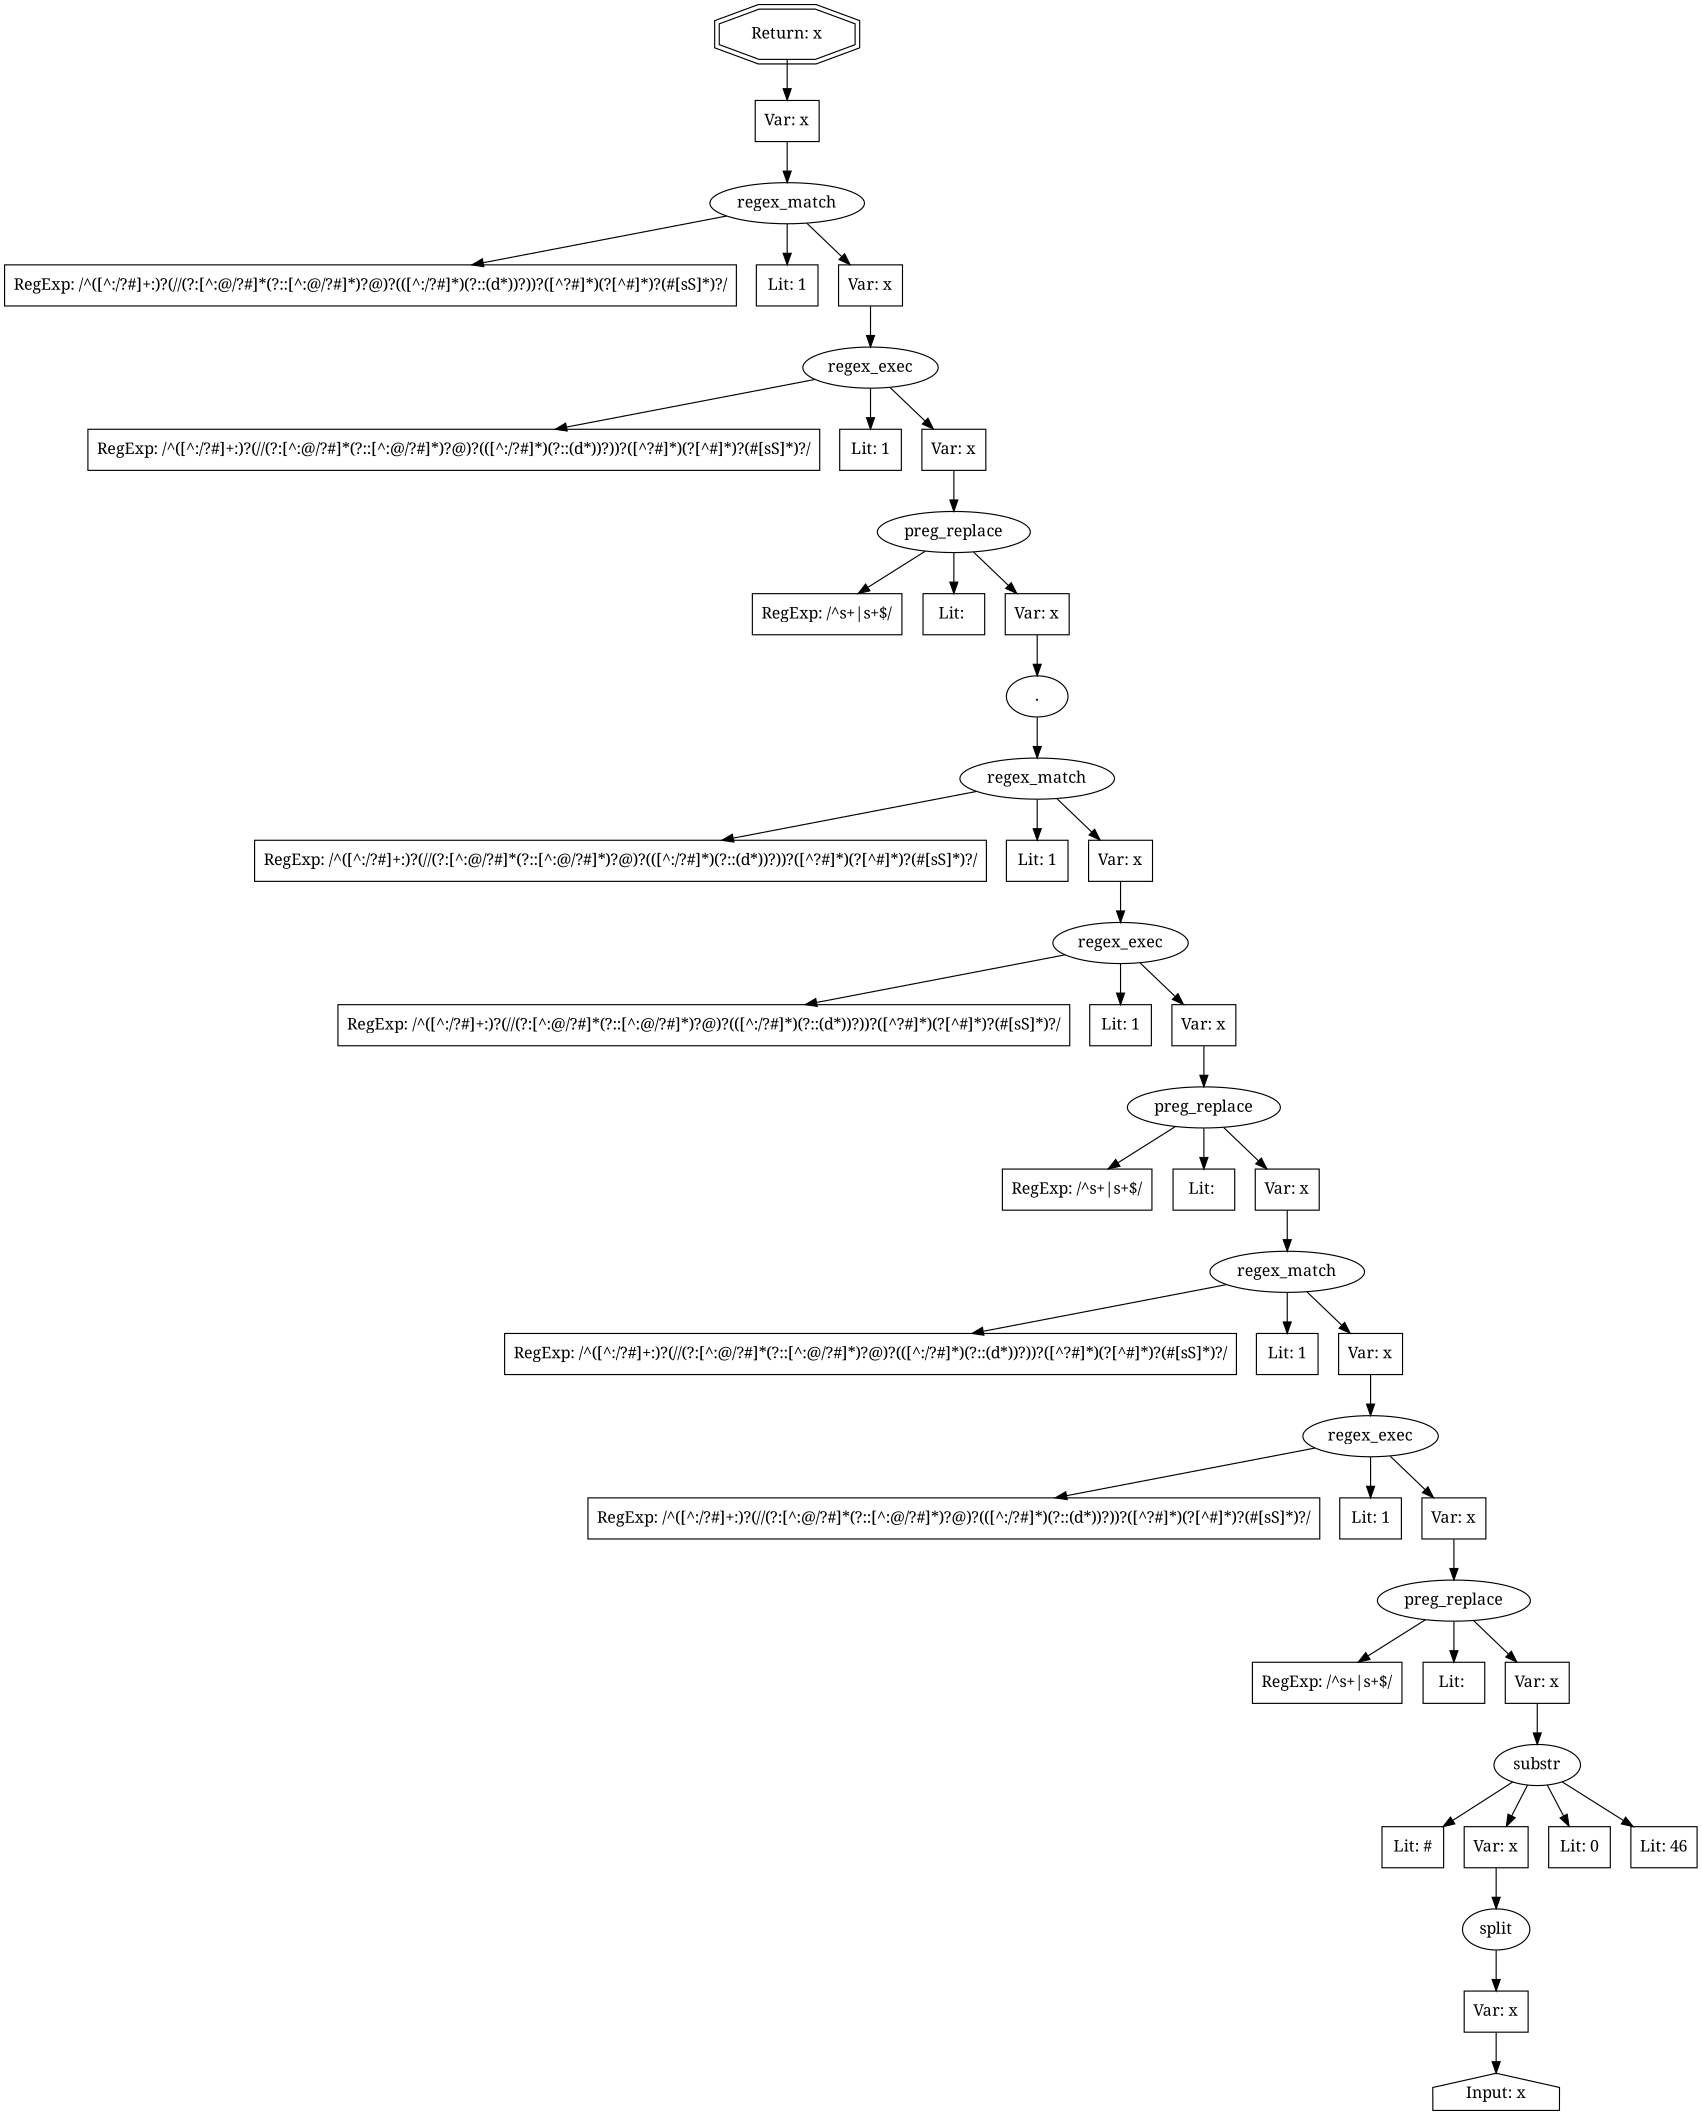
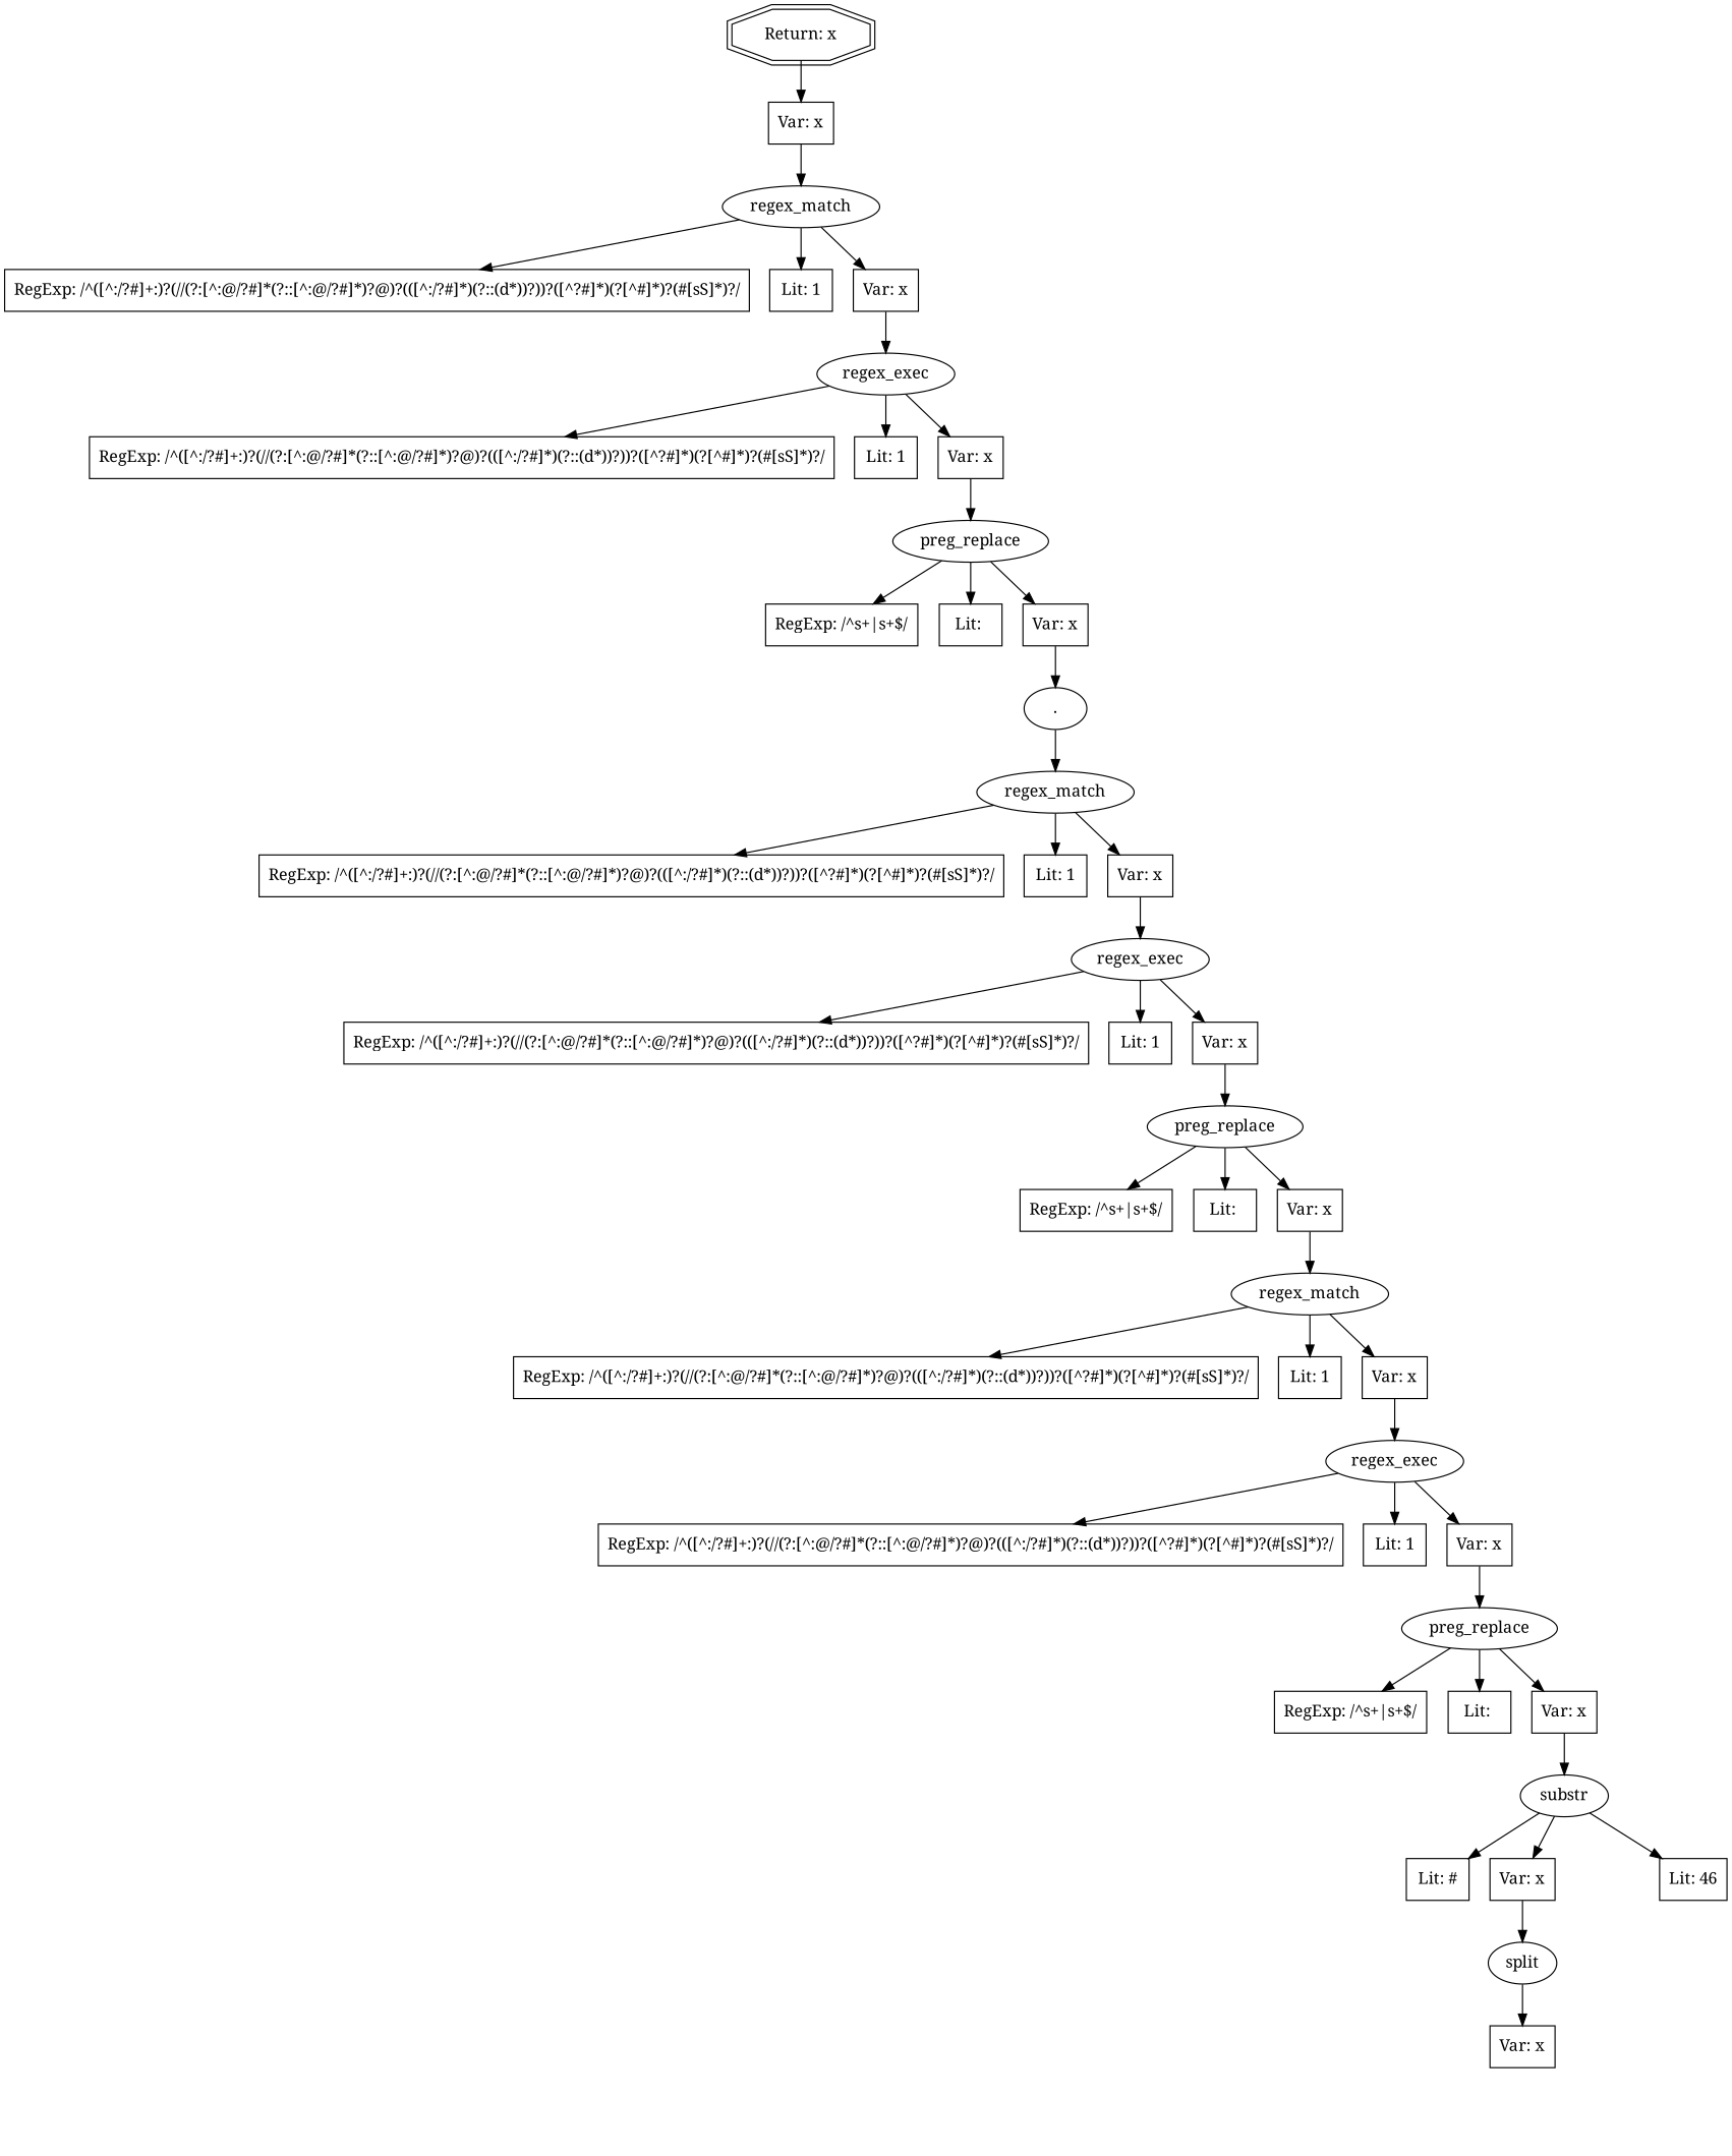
  digraph {
    fontname="Noto Serif"
    node [fontname="Noto Serif" shape=box]
    edge [fontname="Noto Serif"]
-   n1 [label="Input: x" shape=house]
    n2 [label=split shape=ellipse]
    n3 [label="Var: x"]
    n4 [label="Lit: #"]
    n5 [label=substr shape=ellipse]
    n6 [label="Var: x"]
-   n7 [label="Lit: 0"]
    n8 [label="Lit: 46"]
    n9 [label=preg_replace shape=ellipse]
    n10 [label="RegExp: /^\s+|\s+$/"]
    n11 [label="Lit: "]
    n12 [label="Var: x"]
    n13 [label=regex_exec shape=ellipse]
    n14 [label="RegExp: /^([^:\/?#]+:)?(\/\/(?:[^:@\/?#]*(?::[^:@\/?#]*)?@)?(([^:\/?#]*)(?::(\d*))?))?([^?#]*)(\?[^#]*)?(#[\s\S]*)?/"]
    n15 [label="Lit: 1"]
    n16 [label="Var: x"]
    n17 [label=regex_match shape=ellipse]
    n18 [label="RegExp: /^([^:\/?#]+:)?(\/\/(?:[^:@\/?#]*(?::[^:@\/?#]*)?@)?(([^:\/?#]*)(?::(\d*))?))?([^?#]*)(\?[^#]*)?(#[\s\S]*)?/"]
    n19 [label="Lit: 1"]
    n20 [label="Var: x"]
    n21 [label=preg_replace shape=ellipse]
    n22 [label="RegExp: /^\s+|\s+$/"]
    n23 [label="Lit: "]
    n24 [label="Var: x"]
    n25 [label=regex_exec shape=ellipse]
    n26 [label="RegExp: /^([^:\/?#]+:)?(\/\/(?:[^:@\/?#]*(?::[^:@\/?#]*)?@)?(([^:\/?#]*)(?::(\d*))?))?([^?#]*)(\?[^#]*)?(#[\s\S]*)?/"]
    n27 [label="Lit: 1"]
    n28 [label="Var: x"]
    n29 [label=regex_match shape=ellipse]
    n30 [label="RegExp: /^([^:\/?#]+:)?(\/\/(?:[^:@\/?#]*(?::[^:@\/?#]*)?@)?(([^:\/?#]*)(?::(\d*))?))?([^?#]*)(\?[^#]*)?(#[\s\S]*)?/"]
    n31 [label="Lit: 1"]
    n32 [label="Var: x"]
    n33 [label="." shape=ellipse]
    n34 [label=preg_replace shape=ellipse]
    n35 [label="RegExp: /^\s+|\s+$/"]
    n36 [label="Lit: "]
    n37 [label="Var: x"]
    n38 [label=regex_exec shape=ellipse]
    n39 [label="RegExp: /^([^:\/?#]+:)?(\/\/(?:[^:@\/?#]*(?::[^:@\/?#]*)?@)?(([^:\/?#]*)(?::(\d*))?))?([^?#]*)(\?[^#]*)?(#[\s\S]*)?/"]
    n40 [label="Lit: 1"]
    n41 [label="Var: x"]
    n42 [label=regex_match shape=ellipse]
    n43 [label="RegExp: /^([^:\/?#]+:)?(\/\/(?:[^:@\/?#]*(?::[^:@\/?#]*)?@)?(([^:\/?#]*)(?::(\d*))?))?([^?#]*)(\?[^#]*)?(#[\s\S]*)?/"]
    n44 [label="Lit: 1"]
    n45 [label="Var: x"]
    n46 [label="Var: x"]
    n47 [label="Return: x" shape=doubleoctagon]
    n2 -> n3
-   n3 -> n1
    n5 -> n4
    n5 -> n6
-   n5 -> n7
    n5 -> n8
    n6 -> n2
    n9 -> n10
    n9 -> n11
    n9 -> n12
    n12 -> n5
    n13 -> n14
    n13 -> n15
    n13 -> n16
    n16 -> n9
    n17 -> n18
    n17 -> n19
    n17 -> n20
    n20 -> n13
    n21 -> n22
    n21 -> n23
    n21 -> n24
    n24 -> n17
    n25 -> n26
    n25 -> n27
    n25 -> n28
    n28 -> n21
    n29 -> n30
    n29 -> n31
    n29 -> n32
    n32 -> n25
    n33 -> n29
    n34 -> n35
    n34 -> n36
    n34 -> n37
    n37 -> n33
    n38 -> n39
    n38 -> n40
    n38 -> n41
    n41 -> n34
    n42 -> n43
    n42 -> n44
    n42 -> n45
    n45 -> n38
    n46 -> n42
    n47 -> n46
  }
